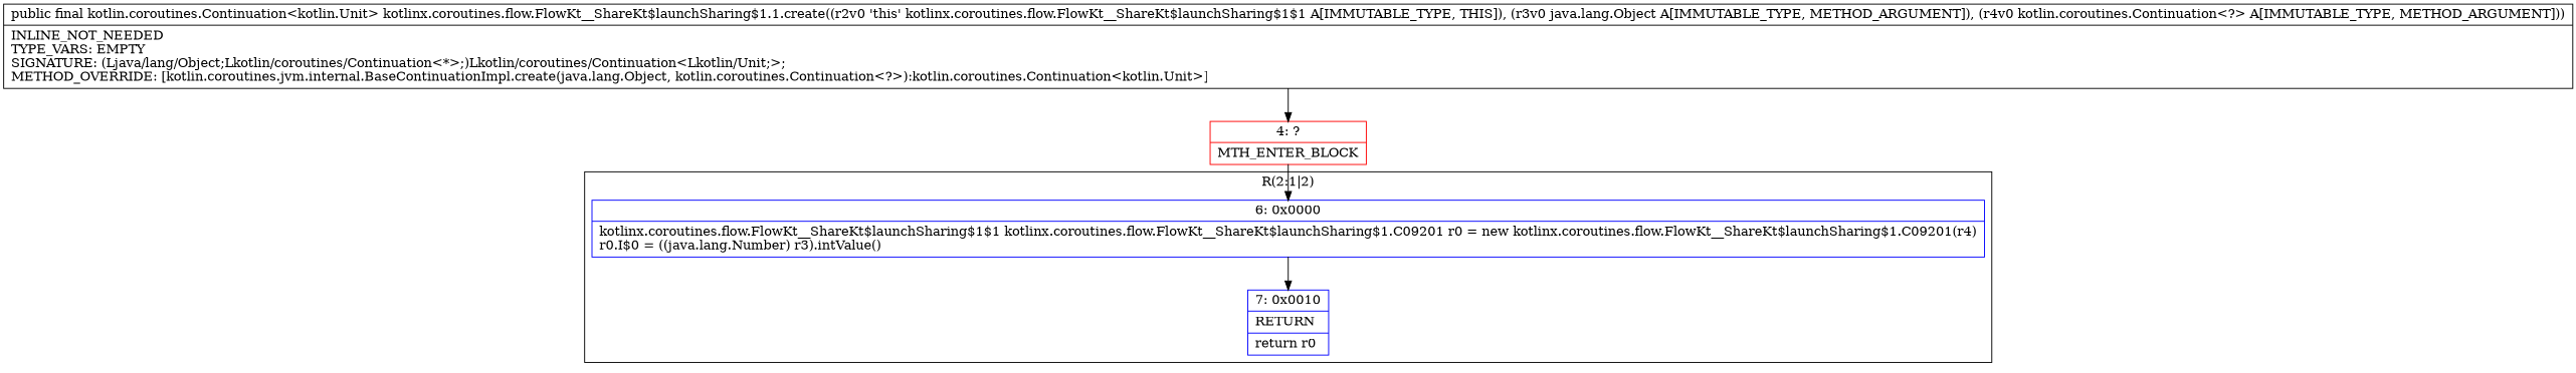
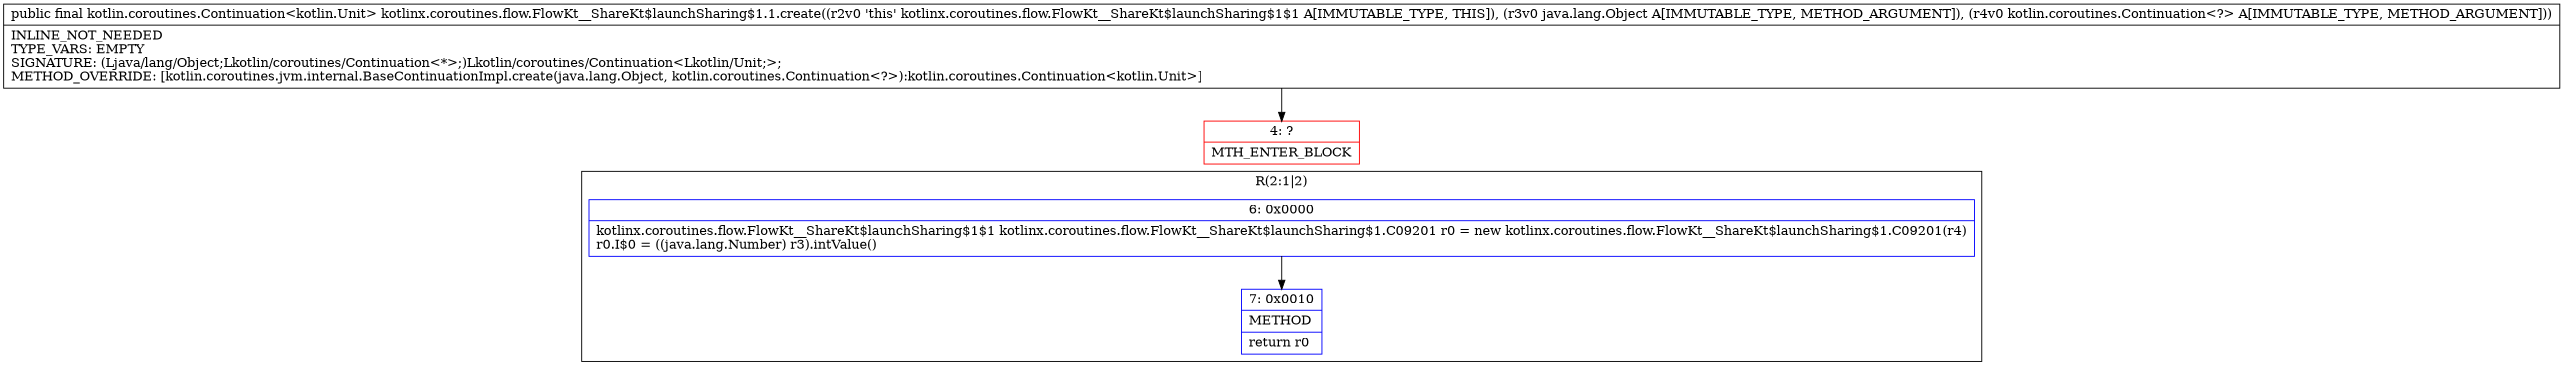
  digraph {
    node [color=blue shape=record]
    n1 [label="{6\:\ 0x0000|kotlinx.coroutines.flow.FlowKt__ShareKt$launchSharing$1$1 kotlinx.coroutines.flow.FlowKt__ShareKt$launchSharing$1.C09201 r0 = new kotlinx.coroutines.flow.FlowKt__ShareKt$launchSharing$1.C09201(r4)\lr0.I$0 = ((java.lang.Number) r3).intValue()\l}"]
-   n2 [label="{7\:\ 0x0010|RETURN\l|return r0\l}"]
+   n2 [label="{7\:\ 0x0010|METHOD\l|return r0\l}"]
    n3 [color=red label="{4\:\ ?|MTH_ENTER_BLOCK\l}"]
    n4 [label="{public final kotlin.coroutines.Continuation\<kotlin.Unit\> kotlinx.coroutines.flow.FlowKt__ShareKt$launchSharing$1.1.create((r2v0 'this' kotlinx.coroutines.flow.FlowKt__ShareKt$launchSharing$1$1 A[IMMUTABLE_TYPE, THIS]), (r3v0 java.lang.Object A[IMMUTABLE_TYPE, METHOD_ARGUMENT]), (r4v0 kotlin.coroutines.Continuation\<?\> A[IMMUTABLE_TYPE, METHOD_ARGUMENT]))  | INLINE_NOT_NEEDED\lTYPE_VARS: EMPTY\lSIGNATURE: (Ljava\/lang\/Object;Lkotlin\/coroutines\/Continuation\<*\>;)Lkotlin\/coroutines\/Continuation\<Lkotlin\/Unit;\>;\lMETHOD_OVERRIDE: [kotlin.coroutines.jvm.internal.BaseContinuationImpl.create(java.lang.Object, kotlin.coroutines.Continuation\<?\>):kotlin.coroutines.Continuation\<kotlin.Unit\>]\l}" color=""]
    subgraph cluster_1 {
      label="R(2:1|2)"
      n1
      n2
    }
    n1 -> n2
-   n3 -> n1
    n4 -> n3
  }
